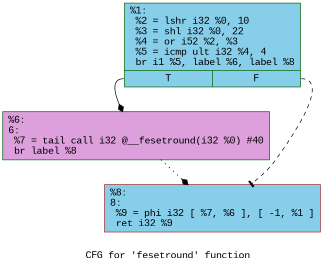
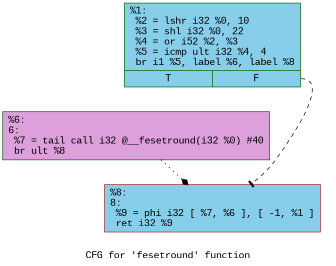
  digraph {
    fontname="Liberation Mono"
    label="CFG for 'fesetround' function"
    node [color=darkgreen fillcolor=skyblue fontname="Liberation Mono" shape=record style=filled]
    edge [arrowhead=diamond fontname="Liberation Mono"]
    n1 [label="{%1:\l  %2 = lshr i32 %0, 10\l  %3 = shl i32 %0, 22\l  %4 = or i52 %2, %3\l  %5 = icmp ult i32 %4, 4\l  br i1 %5, label %6, label %8\l|{<s0>T|<s1>F}}"]
-   n2 [fillcolor=plum label="{%6:\l6:                                                \l  %7 = tail call i32 @__fesetround(i32 %0) #40\l  br label %8\l}"]
+   n2 [fillcolor=plum label="{%6:\l6:                                                \l  %7 = tail call i32 @__fesetround(i32 %0) #40\l  br ult %8\l}"]
    n3 [color=brown label="{%8:\l8:                                                \l  %9 = phi i32 [ %7, %6 ], [ -1, %1 ]\l  ret i32 %9\l}"]
-   n1 -> n2 [style=solid tailport=s0]
    n1 -> n3 [arrowhead=tee style=dashed tailport=s1]
    n2 -> n3 [style=dotted]
  }
